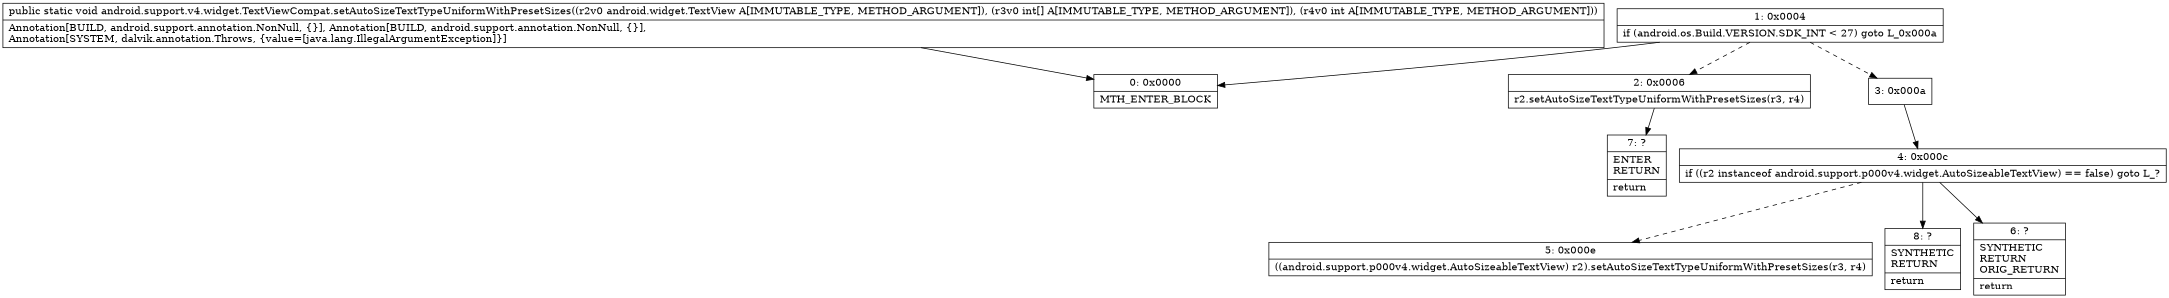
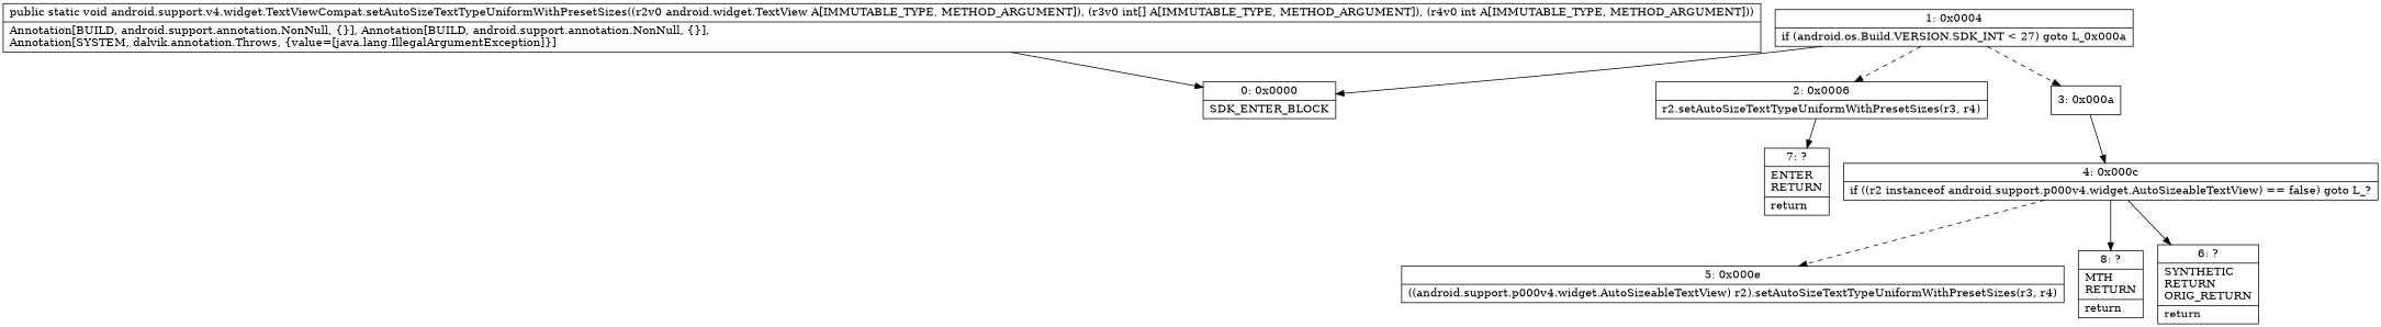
  digraph {
    node [shape=record]
-   n1 [label="{0\:\ 0x0000|MTH_ENTER_BLOCK\l}"]
+   n1 [label="{0\:\ 0x0000|SDK_ENTER_BLOCK\l}"]
    n2 [label="{1\:\ 0x0004|if (android.os.Build.VERSION.SDK_INT \< 27) goto L_0x000a\l}"]
    n3 [label="{2\:\ 0x0006|r2.setAutoSizeTextTypeUniformWithPresetSizes(r3, r4)\l}"]
    n4 [label="{3\:\ 0x000a}"]
    n5 [label="{7\:\ ?|ENTER\lRETURN\l|return\l}"]
    n6 [label="{4\:\ 0x000c|if ((r2 instanceof android.support.p000v4.widget.AutoSizeableTextView) == false) goto L_?\l}"]
    n7 [label="{5\:\ 0x000e|((android.support.p000v4.widget.AutoSizeableTextView) r2).setAutoSizeTextTypeUniformWithPresetSizes(r3, r4)\l}"]
-   n8 [label="{8\:\ ?|SYNTHETIC\lRETURN\l|return\l}"]
+   n8 [label="{8\:\ ?|MTH\lRETURN\l|return\l}"]
    n9 [label="{6\:\ ?|SYNTHETIC\lRETURN\lORIG_RETURN\l|return\l}"]
    n10 [label="{public static void android.support.v4.widget.TextViewCompat.setAutoSizeTextTypeUniformWithPresetSizes((r2v0 android.widget.TextView A[IMMUTABLE_TYPE, METHOD_ARGUMENT]), (r3v0 int[] A[IMMUTABLE_TYPE, METHOD_ARGUMENT]), (r4v0 int A[IMMUTABLE_TYPE, METHOD_ARGUMENT]))  | Annotation[BUILD, android.support.annotation.NonNull, \{\}], Annotation[BUILD, android.support.annotation.NonNull, \{\}], \lAnnotation[SYSTEM, dalvik.annotation.Throws, \{value=[java.lang.IllegalArgumentException]\}]\l}"]
    n2 -> n1
    n2 -> n3 [style=dashed]
    n2 -> n4 [style=dashed]
    n3 -> n5
    n4 -> n6
    n6 -> n7 [style=dashed]
    n6 -> n8
    n6 -> n9
    n10 -> n1
  }
